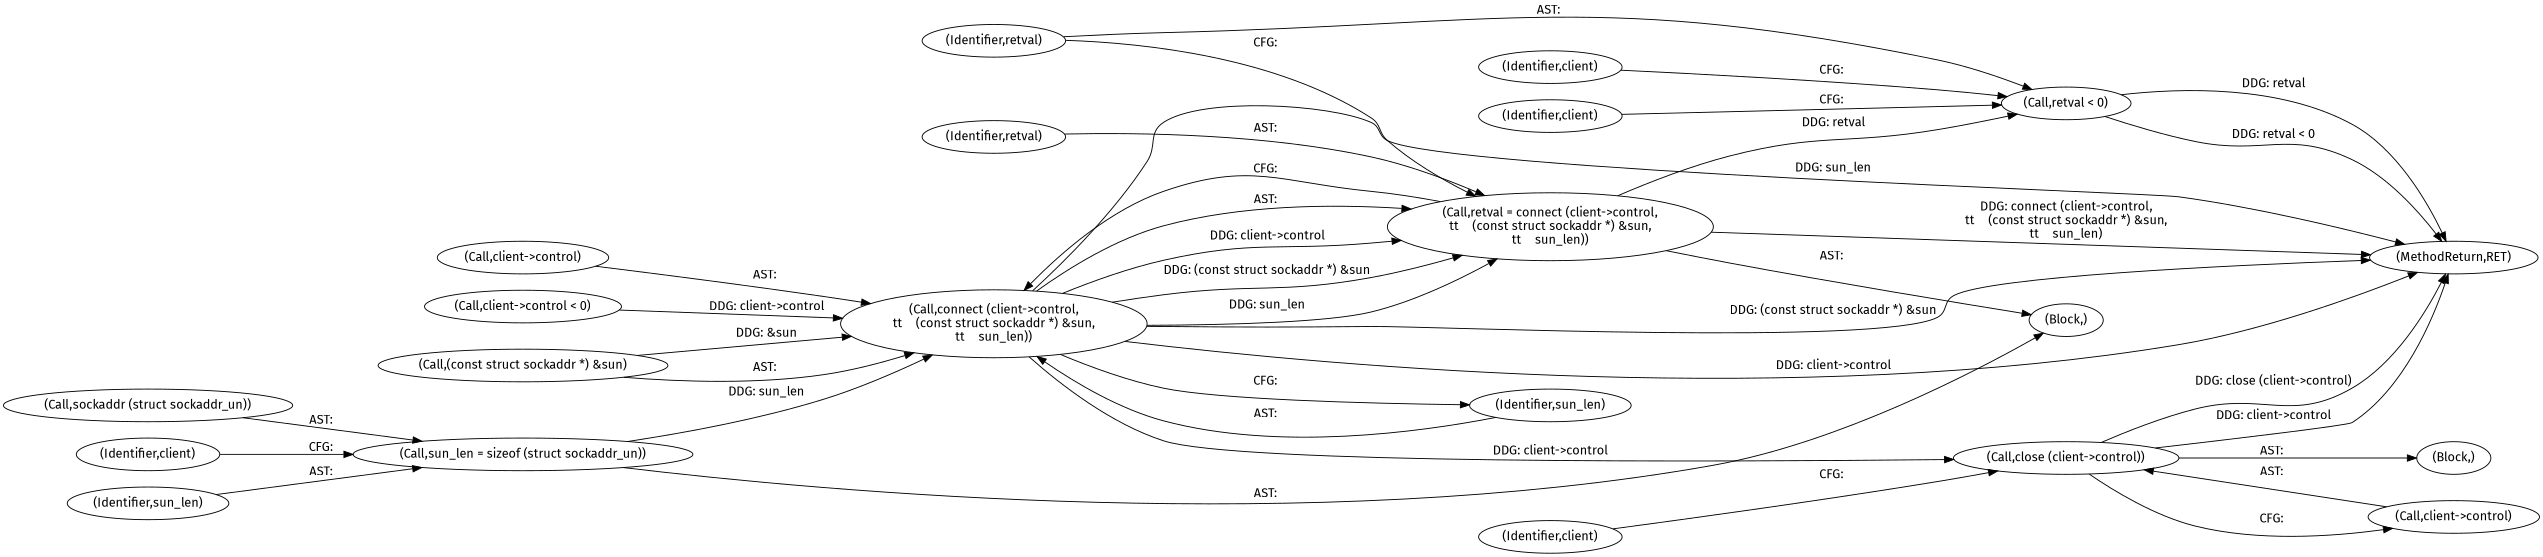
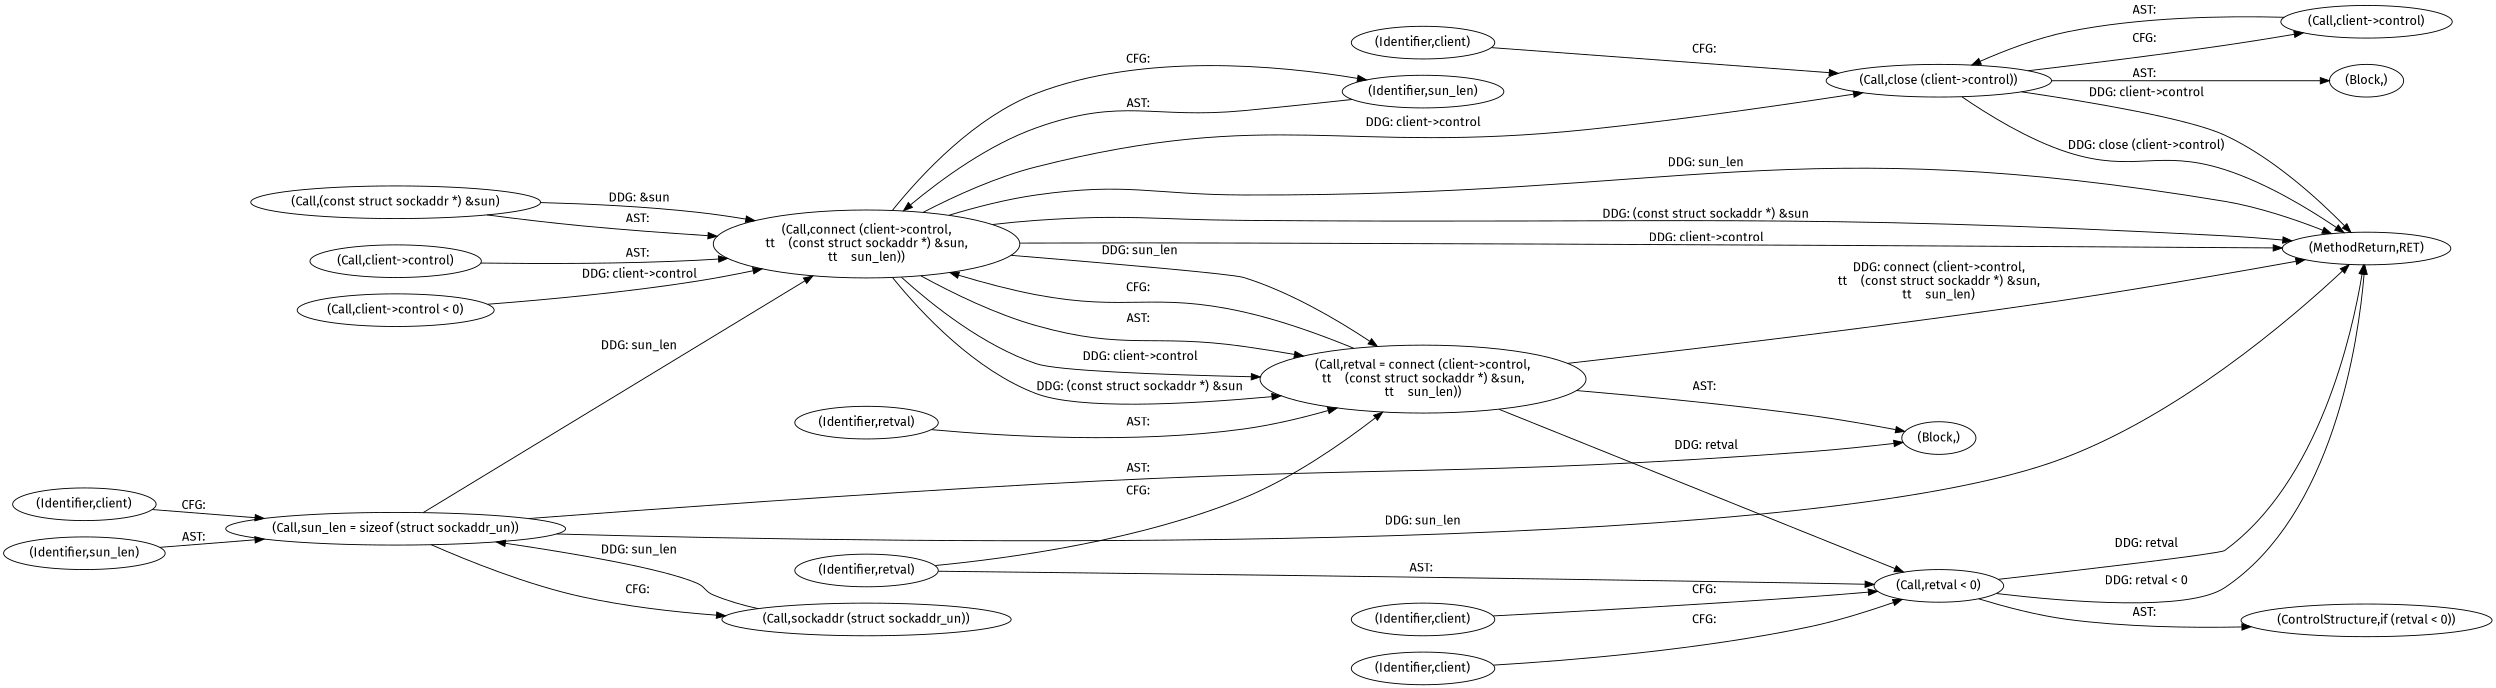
  digraph {
    fontname="Fira Sans"
    rankdir=LR
    node [fontname="Fira Sans"]
    edge [fontname="Fira Sans"]
    n1 [label="(Call,sun_len = sizeof (struct sockaddr_un))"]
    n2 [label="(Call,connect (client->control,\n\t\t    (const struct sockaddr *) &sun,\n\t\t    sun_len))"]
    n3 [label="(Block,)"]
    n4 [label="(MethodReturn,RET)"]
    n5 [label="(Call,sockaddr (struct sockaddr_un))"]
    n6 [label="(Call,retval = connect (client->control,\n\t\t    (const struct sockaddr *) &sun,\n\t\t    sun_len))"]
    n7 [label="(Call,close (client->control))"]
    n8 [label="(Identifier,sun_len)"]
    n9 [label="(Call,retval < 0)"]
    n10 [label="(Call,client->control)"]
    n11 [label="(Block,)"]
+   n12 [label="(ControlStructure,if (retval < 0))"]
    n13 [label="(Call,client->control < 0)"]
    n14 [label="(Identifier,client)"]
    n15 [label="(Identifier,client)"]
    n16 [label="(Identifier,retval)"]
    n17 [label="(Call,(const struct sockaddr *) &sun)"]
    n18 [label="(Identifier,retval)"]
    n19 [label="(Identifier,client)"]
    n20 [label="(Identifier,client)"]
    n21 [label="(Identifier,sun_len)"]
    n22 [label="(Call,client->control)"]
    n1 -> n2 [label="DDG: sun_len"]
    n1 -> n3 [label="AST: "]
+   n1 -> n4 [label="DDG: sun_len"]
+   n1 -> n5 [label="CFG: "]
    n2 -> n4 [label="DDG: sun_len"]
    n2 -> n4 [label="DDG: (const struct sockaddr *) &sun"]
    n2 -> n4 [label="DDG: client->control"]
    n2 -> n6 [label="AST: "]
    n2 -> n6 [label="DDG: client->control"]
    n2 -> n6 [label="DDG: (const struct sockaddr *) &sun"]
    n2 -> n6 [label="DDG: sun_len"]
    n2 -> n7 [label="DDG: client->control"]
    n2 -> n8 [label="CFG: "]
-   n5 -> n1 [label="AST: "]
+   n5 -> n1 [label="DDG: sun_len"]
    n6 -> n2 [label="CFG: "]
    n6 -> n3 [label="AST: "]
    n6 -> n4 [label="DDG: connect (client->control,\n\t\t    (const struct sockaddr *) &sun,\n\t\t    sun_len)"]
    n6 -> n9 [label="DDG: retval"]
    n7 -> n4 [label="DDG: client->control"]
    n7 -> n4 [label="DDG: close (client->control)"]
    n7 -> n10 [label="CFG: "]
    n7 -> n11 [label="AST: "]
    n8 -> n2 [label="AST: "]
    n9 -> n4 [label="DDG: retval"]
    n9 -> n4 [label="DDG: retval < 0"]
+   n9 -> n12 [label="AST: "]
    n10 -> n7 [label="AST: "]
    n13 -> n2 [label="DDG: client->control"]
    n14 -> n7 [label="CFG: "]
    n15 -> n1 [label="CFG: "]
    n16 -> n6 [label="CFG: "]
    n16 -> n9 [label="AST: "]
    n17 -> n2 [label="AST: "]
    n17 -> n2 [label="DDG: &sun"]
    n18 -> n6 [label="AST: "]
    n19 -> n9 [label="CFG: "]
    n20 -> n9 [label="CFG: "]
    n21 -> n1 [label="AST: "]
    n22 -> n2 [label="AST: "]
  }
